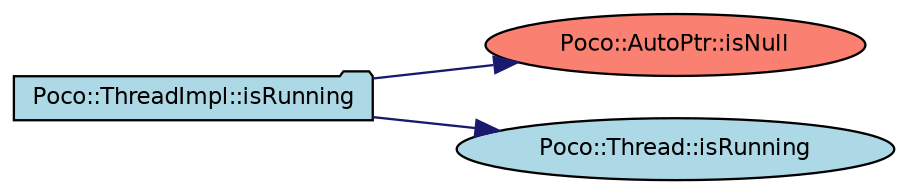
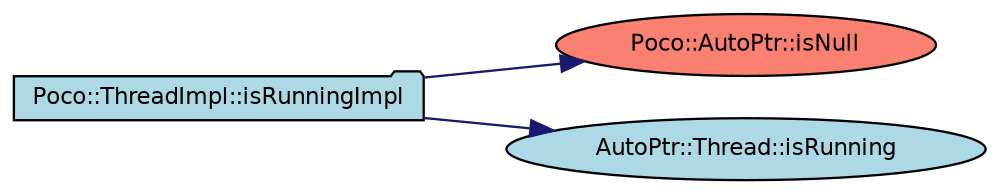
  digraph {
    rankdir=RL
    node [color=black fillcolor=lightblue fontname=Helvetica fontsize=10 shape=ellipse style=filled]
    edge [color=midnightblue dir=back fontname=Helvetica fontsize=10 labelfontname=Helvetica labelfontsize=10 style=solid]
    n1 [fillcolor=salmon fontcolor=black height=0.2 label="Poco::AutoPtr::isNull" width=0.4]
-   n2 [height=0.2 label="Poco::ThreadImpl::isRunning" shape=folder width=0.4]
-   n3 [height=0.2 label="Poco::Thread::isRunning" width=0.4]
+   n2 [height=0.2 label="Poco::ThreadImpl::isRunningImpl" shape=folder width=0.4]
+   n3 [height=0.2 label="AutoPtr::Thread::isRunning" width=0.4]
    n1 -> n2
    n3 -> n2
  }
